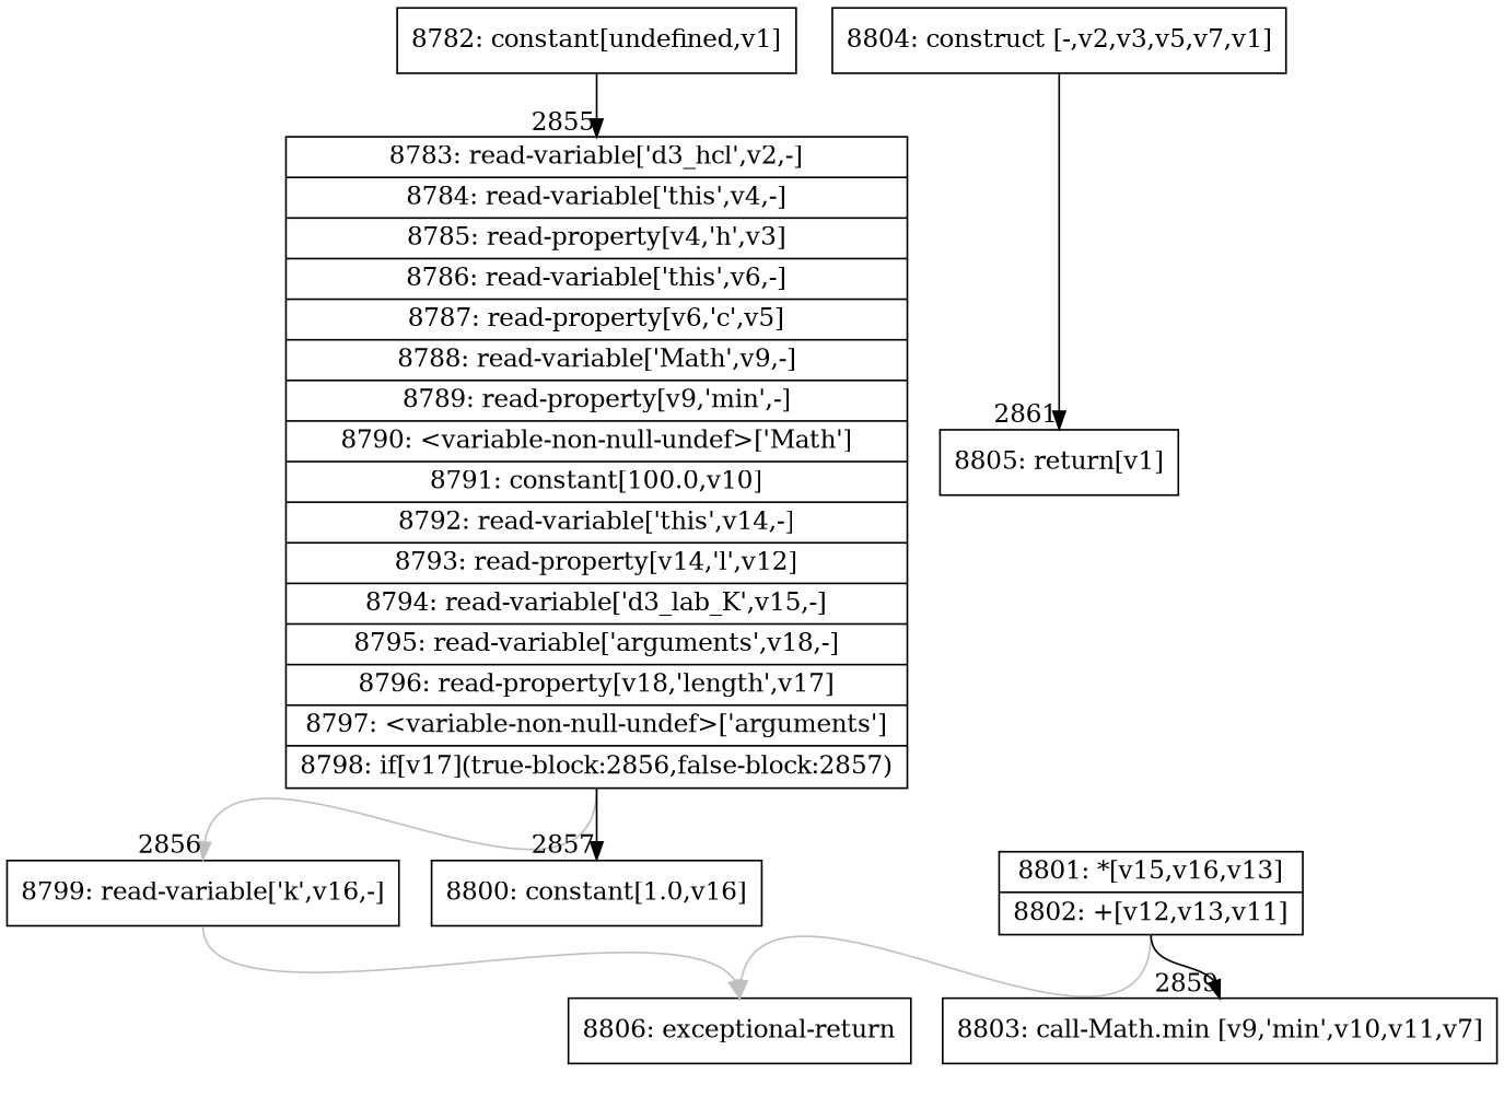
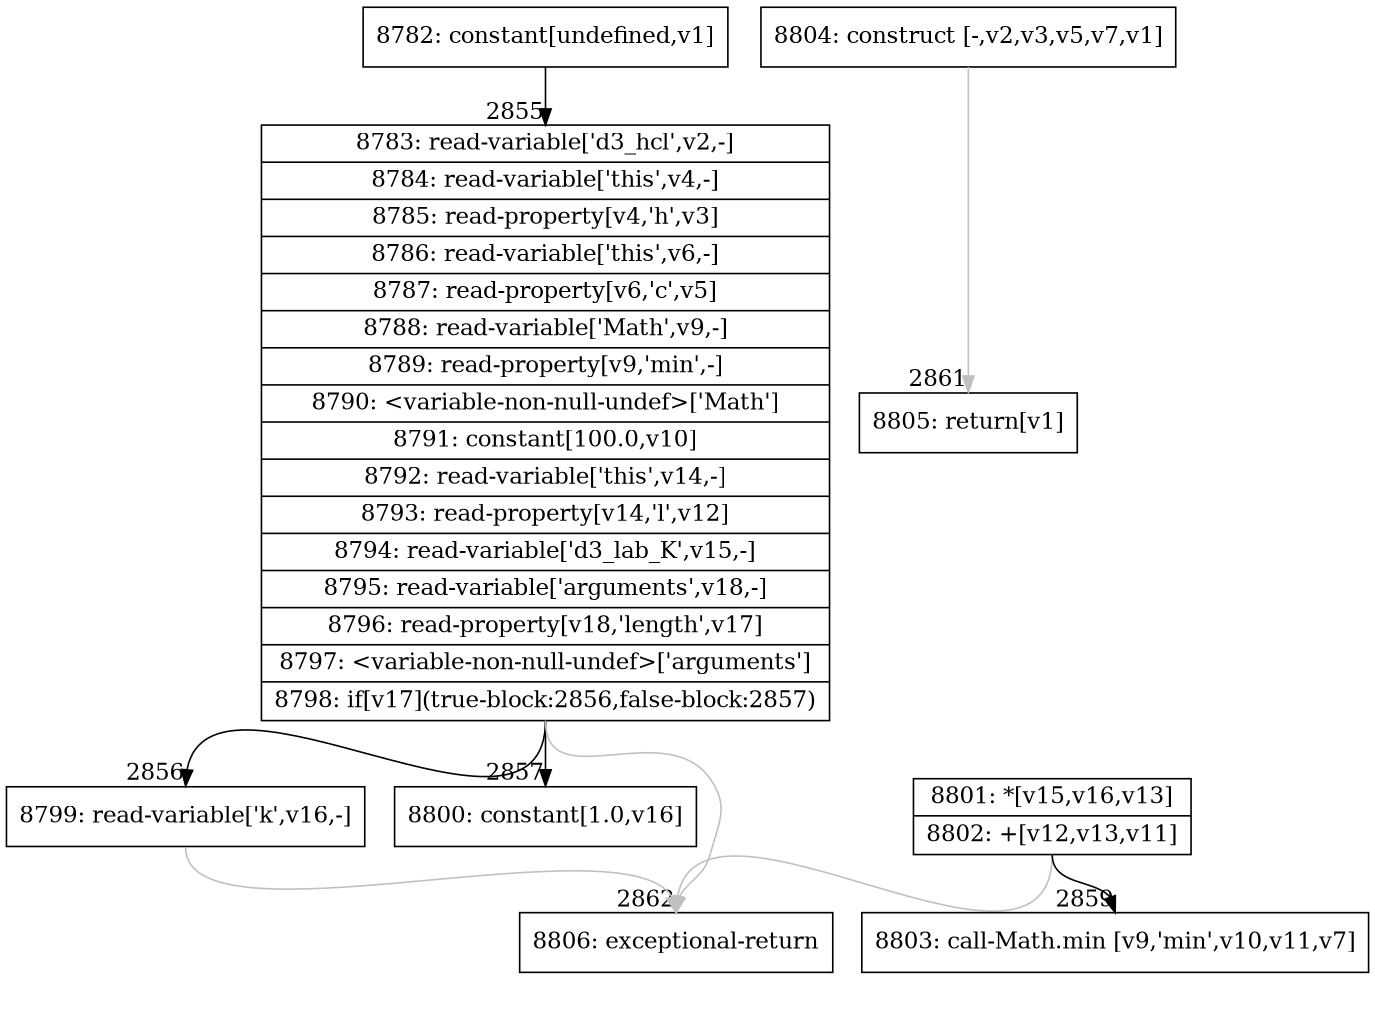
  digraph {
    rankdir=TD
    node [shape=record]
    edge [headport=n tailport=s]
    n1 [label="{8782: constant[undefined,v1]}"]
    n2 [label="{8783: read-variable['d3_hcl',v2,-]|8784: read-variable['this',v4,-]|8785: read-property[v4,'h',v3]|8786: read-variable['this',v6,-]|8787: read-property[v6,'c',v5]|8788: read-variable['Math',v9,-]|8789: read-property[v9,'min',-]|8790: \<variable-non-null-undef\>['Math']|8791: constant[100.0,v10]|8792: read-variable['this',v14,-]|8793: read-property[v14,'l',v12]|8794: read-variable['d3_lab_K',v15,-]|8795: read-variable['arguments',v18,-]|8796: read-property[v18,'length',v17]|8797: \<variable-non-null-undef\>['arguments']|8798: if[v17](true-block:2856,false-block:2857)}"]
    n3 [label="{8799: read-variable['k',v16,-]}"]
    n4 [label="{8800: constant[1.0,v16]}"]
    n5 [label="{8806: exceptional-return}"]
    n6 [label="{8801: *[v15,v16,v13]|8802: +[v12,v13,v11]}"]
    n7 [label="{8803: call-Math.min [v9,'min',v10,v11,v7]}"]
    n8 [label="{8804: construct [-,v2,v3,v5,v7,v1]}"]
    n9 [label="{8805: return[v1]}"]
    n1 -> n2 [headlabel="      2855"]
-   n2 -> n3 [headlabel="      2856" color=gray]
+   n2 -> n3 [headlabel="      2856"]
    n2 -> n4 [headlabel="      2857"]
+   n2 -> n5 [color=gray headlabel="      2862"]
    n3 -> n5 [color=gray]
    n6 -> n5 [color=gray]
    n6 -> n7 [headlabel="      2859"]
-   n8 -> n9 [headlabel="      2861"]
+   n8 -> n9 [headlabel="      2861" color=gray]
  }
